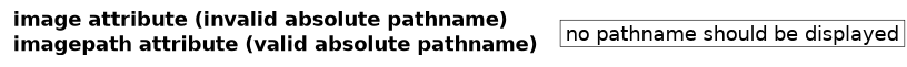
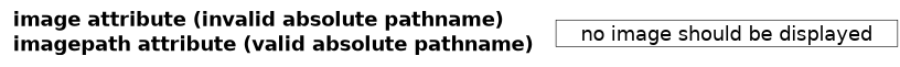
  graph {
    fontname="DejaVu Sans"
    node [fontname="DejaVu Sans"]
    n1 [label=<<TABLE CELLSPACING="2" CELLPADDING="2" BORDER="0"  CELLBORDER="0"><TR><TD><TABLE CELLSPACING="3" CELLPADDING="1" BORDER="0"  CELLBORDER="0"> <TR><TD ALIGN="left"><FONT POINT-SIZE="30.0" FACE="Helvetica-Bold">image attribute (invalid absolute pathname)</FONT></TD></TR><TR><TD ALIGN="left"><FONT POINT-SIZE="30.0" FACE="Helvetica-Bold">imagepath attribute (valid absolute pathname)</FONT></TD></TR> </TABLE></TD></TR></TABLE>> shape=plaintext]
-   n2 [fontsize=30 label="no pathname should be displayed" labelloc=b shape=box]
+   n2 [fontsize=30 label="no image should be displayed" labelloc=b shape=box]
  }
